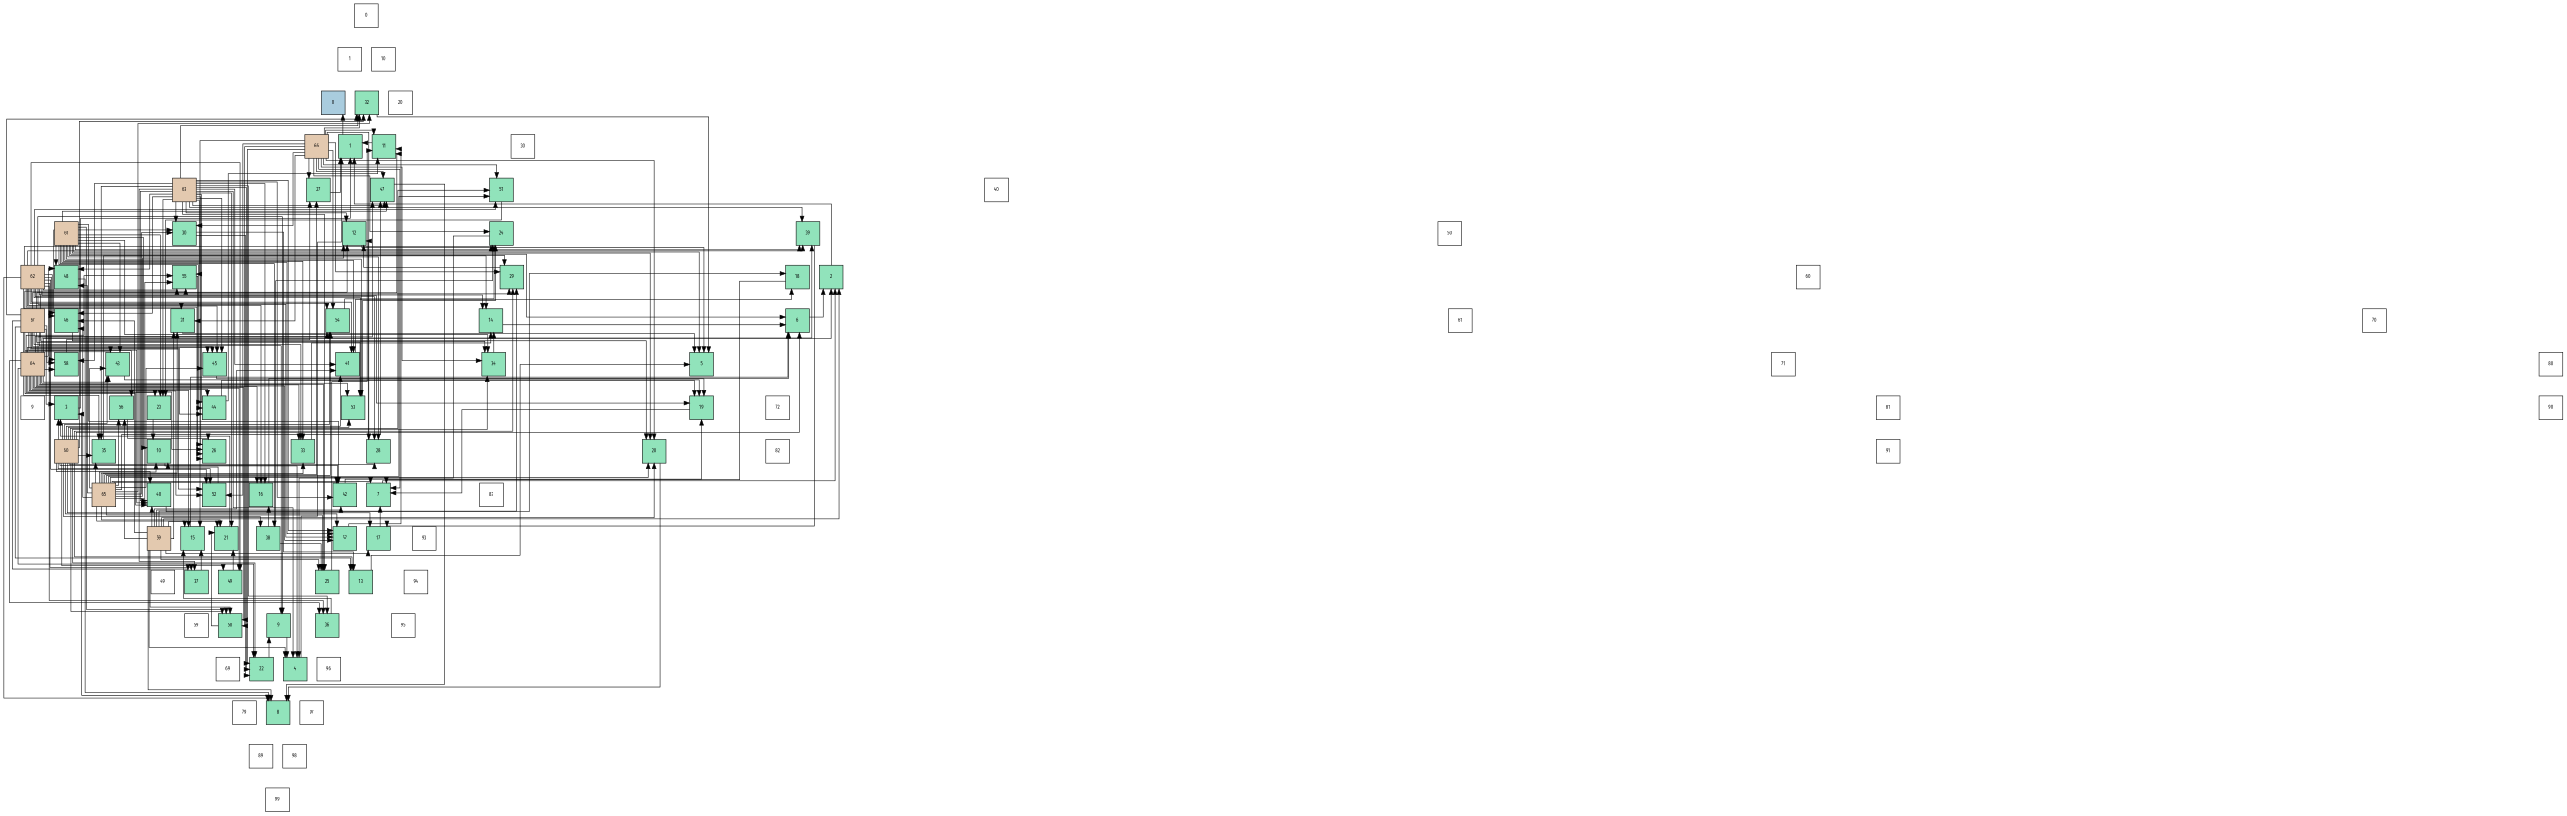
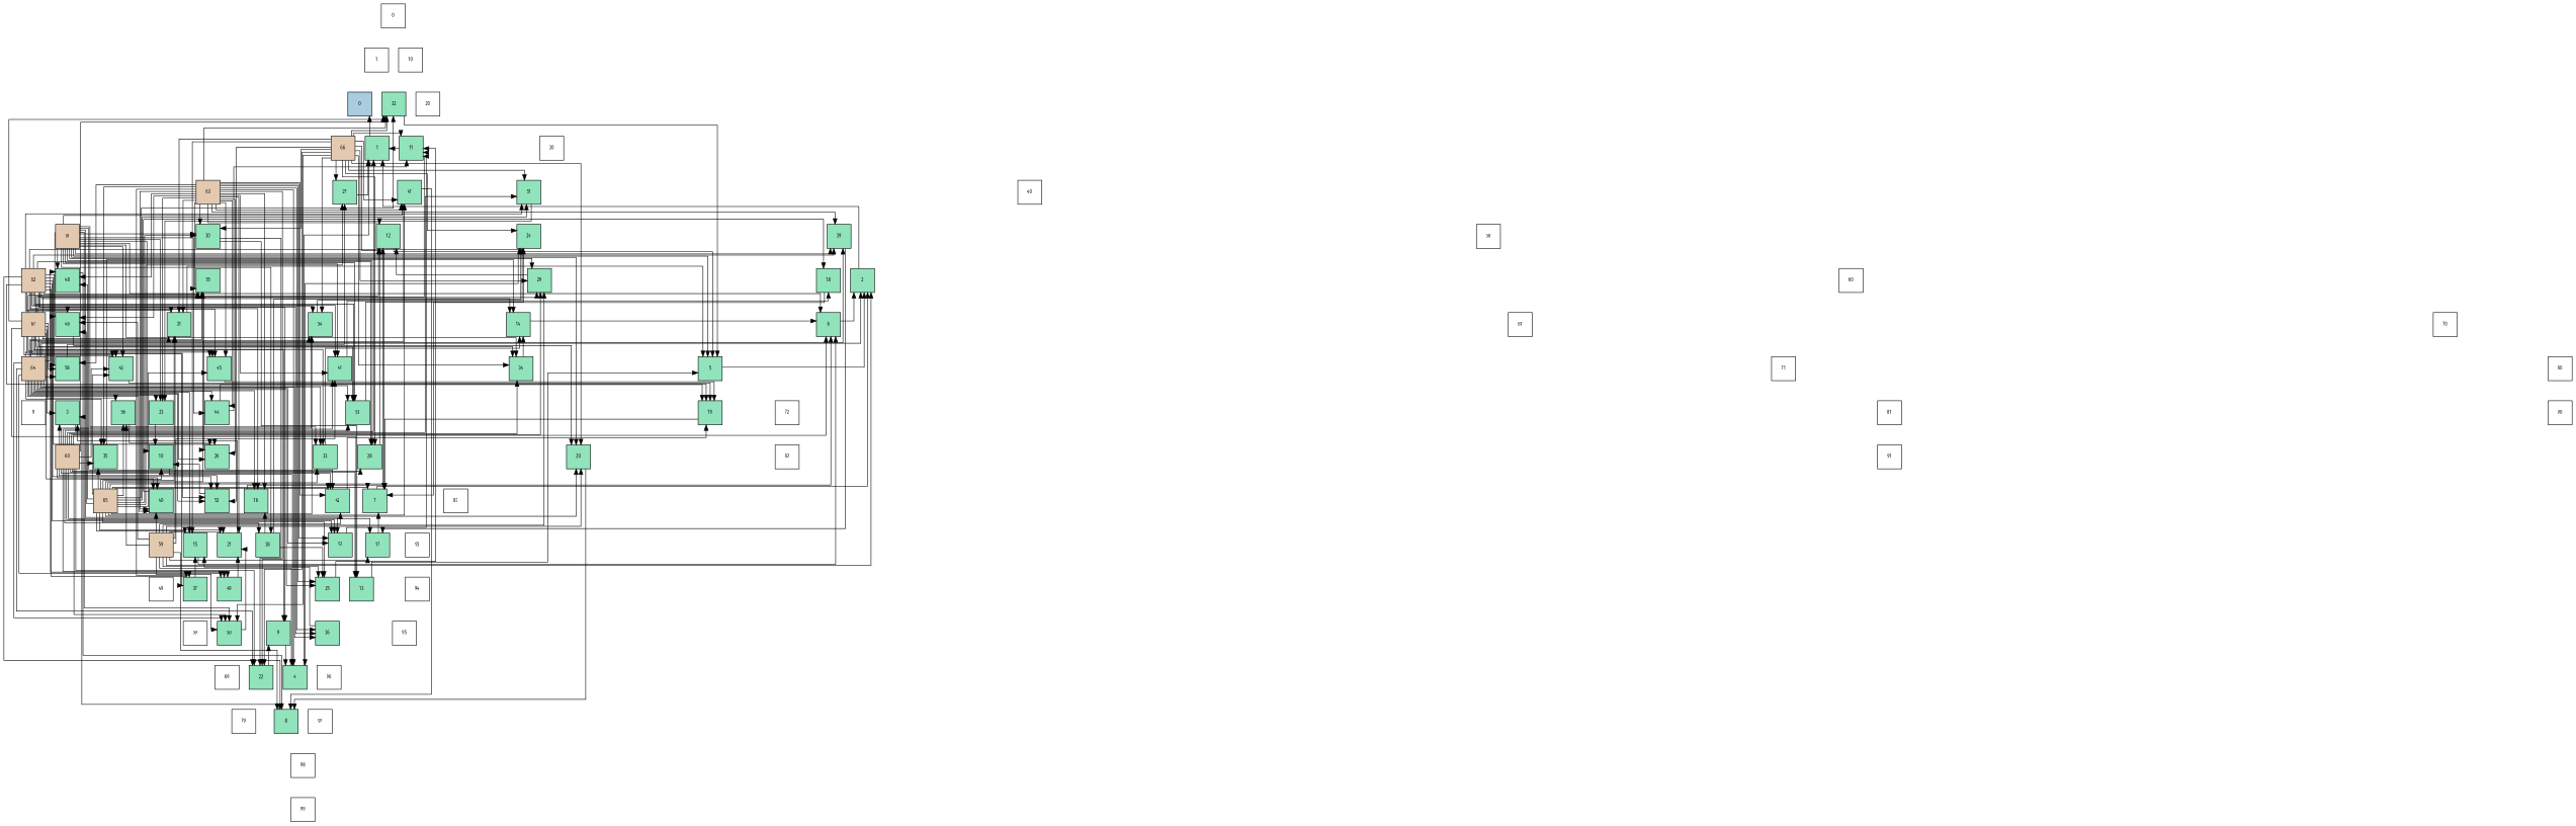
  digraph {
    fontname="Fira Sans"
    rank=same
    rankdir=TB
    splines=ortho
    node [fillcolor="#91e3bb" fixedsize=true fontname="Fira Sans" fontsize=8 shape=square style=filled]
    edge [constraint=false fontname="Fira Sans" style=vis]
    n1 [fillcolor="#ffffff" label=0 width=0.6]
    n2 [fillcolor="#ffffff" label=1 width=0.6]
    n3 [fillcolor="#ffffff" label=10 width=0.6]
    n4 [fillcolor="#a9ccde" label=0 width=0.6]
    n5 [label=32 width=0.6]
    n6 [fillcolor="#ffffff" label=20 width=0.6]
    n7 [fillcolor="#e3c9af" label=66 width=0.6]
    n8 [label=1 width=0.6]
    n9 [label=11 width=0.6]
    n10 [label=5 width=0.6]
    n11 [fillcolor="#e3c9af" label=63 width=0.6]
    n12 [label=27 width=0.6]
    n13 [label=30 width=0.6]
    n14 [label=47 width=0.6]
    n15 [label=31 width=0.6]
    n16 [label=51 width=0.6]
    n17 [label=24 width=0.6]
    n18 [label=29 width=0.6]
    n19 [label=54 width=0.6]
    n20 [label=52 width=0.6]
    n21 [label=15 width=0.6]
    n22 [label=34 width=0.6]
    n23 [label=28 width=0.6]
    n24 [label=50 width=0.6]
    n25 [label=20 width=0.6]
    n26 [label=7 width=0.6]
    n27 [label=22 width=0.6]
    n28 [fillcolor="#e3c9af" label=61 width=0.6]
    n29 [label=48 width=0.6]
    n30 [label=46 width=0.6]
    n31 [label=58 width=0.6]
    n32 [label=12 width=0.6]
    n33 [label=55 width=0.6]
    n34 [label=35 width=0.6]
    n35 [label=45 width=0.6]
    n36 [label=23 width=0.6]
    n37 [label=40 width=0.6]
    n38 [label=39 width=0.6]
    n39 [label=41 width=0.6]
    n40 [label=44 width=0.6]
    n41 [label=26 width=0.6]
    n42 [label=16 width=0.6]
    n43 [label=21 width=0.6]
    n44 [label=37 width=0.6]
    n45 [label=42 width=0.6]
    n46 [label=57 width=0.6]
    n47 [label=25 width=0.6]
    n48 [label=36 width=0.6]
    n49 [label=4 width=0.6]
    n50 [label=13 width=0.6]
    n51 [label=8 width=0.6]
    n52 [label=43 width=0.6]
    n53 [label=18 width=0.6]
    n54 [label=14 width=0.6]
    n55 [label=10 width=0.6]
    n56 [label=6 width=0.6]
    n57 [fillcolor="#ffffff" label=49 width=0.6]
    n58 [label=53 width=0.6]
    n59 [label=19 width=0.6]
    n60 [fillcolor="#ffffff" label=69 width=0.6]
    n61 [fillcolor="#ffffff" label=83 width=0.6]
    n62 [label=2 width=0.6]
    n63 [label=17 width=0.6]
    n64 [label=9 width=0.6]
    n65 [fillcolor="#ffffff" label=79 width=0.6]
    n66 [fillcolor="#e3c9af" label=62 width=0.6]
    n67 [label=33 width=0.6]
    n68 [label=38 width=0.6]
    n69 [label=3 width=0.6]
    n70 [label=56 width=0.6]
    n71 [fillcolor="#e3c9af" label=65 width=0.6]
    n72 [fillcolor="#e3c9af" label=59 width=0.6]
    n73 [label=49 width=0.6]
    n74 [fillcolor="#ffffff" label=59 width=0.6]
    n75 [fillcolor="#ffffff" label=96 width=0.6]
    n76 [fillcolor="#ffffff" label=97 width=0.6]
    n77 [fillcolor="#e3c9af" label=67 width=0.6]
    n78 [fillcolor="#ffffff" label=72 width=0.6]
    n79 [fillcolor="#e3c9af" label=64 width=0.6]
-   n80 [fillcolor="#ffffff" label=89 width=0.6]
    n81 [fillcolor="#ffffff" label=98 width=0.6]
    n82 [fillcolor="#ffffff" label=9 width=0.6]
    n83 [fillcolor="#e3c9af" label=60 width=0.6]
    n84 [fillcolor="#ffffff" label=95 width=0.6]
    n85 [fillcolor="#ffffff" label=61 width=0.6]
    n86 [fillcolor="#ffffff" label=30 width=0.6]
    n87 [fillcolor="#ffffff" label=94 width=0.6]
    n88 [fillcolor="#ffffff" label=40 width=0.6]
    n89 [fillcolor="#ffffff" label=50 width=0.6]
    n90 [fillcolor="#ffffff" label=60 width=0.6]
    n91 [fillcolor="#ffffff" label=70 width=0.6]
    n92 [fillcolor="#ffffff" label=71 width=0.6]
    n93 [fillcolor="#ffffff" label=80 width=0.6]
    n94 [fillcolor="#ffffff" label=81 width=0.6]
    n95 [fillcolor="#ffffff" label=82 width=0.6]
    n96 [fillcolor="#ffffff" label=90 width=0.6]
    n97 [fillcolor="#ffffff" label=91 width=0.6]
    n98 [fillcolor="#ffffff" label=93 width=0.6]
    n99 [fillcolor="#ffffff" label=99 width=0.6]
    n1 -> n2 [constraint=true style=invis]
    n1 -> n3 [constraint=true style=invis]
    n2 -> n4 [constraint=true style=invis]
    n2 -> n5 [constraint=true style=invis]
    n3 -> n5 [constraint=true style=invis]
    n3 -> n6 [constraint=true style=invis]
    n4 -> n7 [constraint=true style=invis]
    n4 -> n8 [constraint=true style=invis]
    n5 -> n8 [constraint=true style=invis]
    n5 -> n9 [constraint=true style=invis]
    n5 -> n10
    n6 -> n9 [constraint=true style=invis]
    n6 -> n86 [constraint=true style=invis]
    n7 -> n5
    n7 -> n9
    n7 -> n11 [constraint=true style=invis]
    n7 -> n12
    n7 -> n12 [constraint=true style=invis]
    n7 -> n13
    n7 -> n14
    n7 -> n15
    n7 -> n16
    n7 -> n17
    n7 -> n18
    n7 -> n19
    n7 -> n20
    n7 -> n21
    n7 -> n22
    n7 -> n23
    n7 -> n24
    n7 -> n25
    n7 -> n26
    n7 -> n27
    n8 -> n4
    n8 -> n12 [constraint=true style=invis]
    n8 -> n14 [constraint=true style=invis]
    n9 -> n8
    n9 -> n14 [constraint=true style=invis]
    n9 -> n16 [constraint=true style=invis]
    n10 -> n59 [constraint=true style=invis]
+   n10 -> n62
    n10 -> n78 [constraint=true style=invis]
    n11 -> n5
    n11 -> n13
    n11 -> n13 [constraint=true style=invis]
    n11 -> n14
+   n11 -> n15
    n11 -> n27
    n11 -> n28 [constraint=true style=invis]
    n11 -> n29
    n11 -> n30
    n11 -> n31
    n11 -> n32
    n11 -> n33
    n11 -> n34
    n11 -> n35
    n11 -> n36
    n11 -> n37
    n11 -> n38
    n11 -> n39
    n11 -> n40
    n11 -> n41
    n11 -> n42
    n11 -> n43
    n11 -> n44
    n11 -> n45
    n11 -> n46
    n11 -> n47
    n11 -> n48
    n11 -> n49
    n12 -> n8
    n12 -> n13 [constraint=true style=invis]
    n12 -> n32 [constraint=true style=invis]
    n13 -> n27
    n13 -> n29 [constraint=true style=invis]
    n13 -> n33 [constraint=true style=invis]
    n13 -> n50
    n14 -> n17 [constraint=true style=invis]
    n14 -> n32 [constraint=true style=invis]
    n14 -> n51
    n15 -> n10
    n15 -> n35 [constraint=true style=invis]
    n15 -> n52 [constraint=true style=invis]
    n16 -> n17 [constraint=true style=invis]
    n16 -> n36
    n16 -> n38 [constraint=true style=invis]
    n17 -> n18 [constraint=true style=invis]
    n17 -> n49
    n17 -> n53 [constraint=true style=invis]
    n18 -> n19 [constraint=true style=invis]
    n18 -> n32
    n18 -> n54 [constraint=true style=invis]
    n19 -> n17
    n19 -> n35 [constraint=true style=invis]
    n19 -> n39 [constraint=true style=invis]
    n20 -> n21 [constraint=true style=invis]
    n20 -> n43 [constraint=true style=invis]
    n20 -> n55
    n21 -> n44 [constraint=true style=invis]
    n21 -> n56
    n21 -> n57 [constraint=true style=invis]
    n22 -> n54
    n22 -> n58 [constraint=true style=invis]
    n22 -> n59 [constraint=true style=invis]
    n23 -> n26 [constraint=true style=invis]
    n23 -> n32
    n23 -> n45 [constraint=true style=invis]
    n24 -> n27 [constraint=true style=invis]
    n24 -> n43
    n24 -> n60 [constraint=true style=invis]
    n25 -> n26 [constraint=true style=invis]
    n25 -> n51
    n25 -> n61 [constraint=true style=invis]
    n26 -> n46 [constraint=true style=invis]
    n26 -> n62
    n26 -> n63 [constraint=true style=invis]
    n27 -> n51 [constraint=true style=invis]
    n27 -> n64
    n27 -> n65 [constraint=true style=invis]
    n28 -> n10
    n28 -> n13
    n28 -> n14
    n28 -> n18
    n28 -> n22
    n28 -> n23
    n28 -> n24
    n28 -> n25
    n28 -> n29
    n28 -> n29 [constraint=true style=invis]
    n28 -> n30
    n28 -> n36
    n28 -> n38
    n28 -> n39
    n28 -> n40
    n28 -> n45
    n28 -> n46
    n28 -> n52
    n28 -> n55
    n28 -> n56
    n28 -> n58
    n28 -> n66 [constraint=true style=invis]
    n28 -> n67
    n28 -> n68
    n29 -> n15 [constraint=true style=invis]
    n29 -> n30 [constraint=true style=invis]
    n29 -> n51
    n30 -> n25
    n30 -> n31 [constraint=true style=invis]
    n30 -> n52 [constraint=true style=invis]
    n31 -> n12
    n31 -> n69 [constraint=true style=invis]
    n31 -> n70 [constraint=true style=invis]
    n32 -> n10
    n32 -> n18 [constraint=true style=invis]
    n32 -> n33 [constraint=true style=invis]
    n33 -> n15 [constraint=true style=invis]
    n33 -> n19 [constraint=true style=invis]
    n33 -> n41
    n34 -> n37 [constraint=true style=invis]
    n34 -> n54
    n34 -> n71 [constraint=true style=invis]
    n35 -> n36 [constraint=true style=invis]
    n35 -> n40 [constraint=true style=invis]
    n35 -> n59
    n36 -> n41 [constraint=true style=invis]
    n36 -> n55
    n36 -> n55 [constraint=true style=invis]
    n37 -> n21 [constraint=true style=invis]
    n37 -> n53
    n37 -> n72 [constraint=true style=invis]
    n38 -> n53 [constraint=true style=invis]
    n38 -> n62 [constraint=true style=invis]
    n38 -> n63
    n39 -> n40 [constraint=true style=invis]
    n39 -> n53
    n39 -> n58 [constraint=true style=invis]
    n40 -> n9
    n40 -> n41 [constraint=true style=invis]
    n40 -> n59
    n40 -> n67 [constraint=true style=invis]
    n41 -> n20 [constraint=true style=invis]
    n41 -> n42 [constraint=true style=invis]
    n42 -> n43 [constraint=true style=invis]
    n42 -> n56
    n42 -> n68 [constraint=true style=invis]
    n43 -> n44 [constraint=true style=invis]
    n43 -> n69
    n43 -> n73 [constraint=true style=invis]
    n44 -> n21
    n44 -> n24 [constraint=true style=invis]
    n44 -> n74 [constraint=true style=invis]
    n45 -> n46 [constraint=true style=invis]
    n45 -> n59
    n45 -> n68 [constraint=true style=invis]
    n46 -> n9
    n46 -> n47 [constraint=true style=invis]
    n46 -> n50 [constraint=true style=invis]
    n47 -> n9
    n47 -> n48 [constraint=true style=invis]
    n47 -> n64 [constraint=true style=invis]
    n48 -> n21
    n48 -> n49 [constraint=true style=invis]
    n48 -> n75 [constraint=true style=invis]
    n49 -> n8
    n49 -> n51 [constraint=true style=invis]
    n49 -> n76 [constraint=true style=invis]
    n50 -> n10
    n50 -> n48 [constraint=true style=invis]
    n50 -> n84 [constraint=true style=invis]
    n51 -> n69
-   n51 -> n80 [constraint=true style=invis]
    n51 -> n81 [constraint=true style=invis]
    n52 -> n36 [constraint=true style=invis]
    n52 -> n59
    n52 -> n70 [constraint=true style=invis]
    n53 -> n26
    n53 -> n54 [constraint=true style=invis]
    n53 -> n56 [constraint=true style=invis]
    n54 -> n22 [constraint=true style=invis]
    n54 -> n39 [constraint=true style=invis]
    n54 -> n56
    n55 -> n20 [constraint=true style=invis]
    n55 -> n37 [constraint=true style=invis]
    n55 -> n49
    n56 -> n10 [constraint=true style=invis]
    n56 -> n22 [constraint=true style=invis]
    n56 -> n62
    n57 -> n74 [constraint=true style=invis]
    n58 -> n17
    n58 -> n23 [constraint=true style=invis]
    n58 -> n67 [constraint=true style=invis]
    n59 -> n23 [constraint=true style=invis]
    n59 -> n25 [constraint=true style=invis]
    n59 -> n26
    n60 -> n65 [constraint=true style=invis]
    n61 -> n63 [constraint=true style=invis]
    n61 -> n98 [constraint=true style=invis]
    n62 -> n8
    n62 -> n56 [constraint=true style=invis]
    n62 -> n85 [constraint=true style=invis]
    n63 -> n26
    n63 -> n50 [constraint=true style=invis]
    n63 -> n87 [constraint=true style=invis]
    n64 -> n27 [constraint=true style=invis]
    n64 -> n49
    n64 -> n49 [constraint=true style=invis]
-   n65 -> n80 [constraint=true style=invis]
    n66 -> n15
    n66 -> n16
    n66 -> n17
    n66 -> n19
    n66 -> n20
    n66 -> n23
    n66 -> n30
    n66 -> n30 [constraint=true style=invis]
    n66 -> n31
    n66 -> n33
    n66 -> n35
    n66 -> n38
    n66 -> n39
    n66 -> n41
    n66 -> n42
    n66 -> n44
    n66 -> n46
    n66 -> n48
    n66 -> n51
    n66 -> n54
    n66 -> n58
    n66 -> n59
    n66 -> n64
    n66 -> n73
    n66 -> n77 [constraint=true style=invis]
    n67 -> n42 [constraint=true style=invis]
    n67 -> n45 [constraint=true style=invis]
    n67 -> n54
    n68 -> n17
    n68 -> n42
    n68 -> n47
    n68 -> n47 [constraint=true style=invis]
    n68 -> n73 [constraint=true style=invis]
    n69 -> n8
    n69 -> n34 [constraint=true style=invis]
    n69 -> n83 [constraint=true style=invis]
    n70 -> n34 [constraint=true style=invis]
    n70 -> n41
    n70 -> n55 [constraint=true style=invis]
    n71 -> n5
    n71 -> n12
    n71 -> n13
    n71 -> n14
    n71 -> n15
    n71 -> n16
    n71 -> n19
    n71 -> n21
    n71 -> n25
    n71 -> n26
    n71 -> n29
    n71 -> n30
    n71 -> n32
    n71 -> n33
    n71 -> n34
    n71 -> n35
    n71 -> n43
    n71 -> n45
    n71 -> n47
    n71 -> n52
    n71 -> n55
    n71 -> n67
    n71 -> n70
    n71 -> n72 [constraint=true style=invis]
    n72 -> n15
    n72 -> n18
    n72 -> n24
    n72 -> n25
    n72 -> n30
    n72 -> n37
    n72 -> n39
    n72 -> n43
    n72 -> n45
    n72 -> n47
    n72 -> n49
    n72 -> n51
    n72 -> n57 [constraint=true style=invis]
    n72 -> n62
    n72 -> n63
    n72 -> n70
    n73 -> n24 [constraint=true style=invis]
    n73 -> n43
    n73 -> n64 [constraint=true style=invis]
    n74 -> n60 [constraint=true style=invis]
    n75 -> n76 [constraint=true style=invis]
    n76 -> n81 [constraint=true style=invis]
    n77 -> n5
    n77 -> n9
    n77 -> n18
    n77 -> n20
    n77 -> n22
    n77 -> n31
    n77 -> n31 [constraint=true style=invis]
    n77 -> n32
    n77 -> n33
    n77 -> n35
    n77 -> n37
-   n77 -> n40
+   n77 -> n15
    n77 -> n44
    n77 -> n50
    n77 -> n52
    n77 -> n58
    n77 -> n64
    n77 -> n67
    n77 -> n69
    n77 -> n70
    n77 -> n79 [constraint=true style=invis]
    n78 -> n25 [constraint=true style=invis]
    n78 -> n95 [constraint=true style=invis]
    n79 -> n14
    n79 -> n19
    n79 -> n20
    n79 -> n21
    n79 -> n24
    n79 -> n27
    n79 -> n29
    n79 -> n31
    n79 -> n33
    n79 -> n34
    n79 -> n35
    n79 -> n36
    n79 -> n37
    n79 -> n38
    n79 -> n40
    n79 -> n41
    n79 -> n42
    n79 -> n46
    n79 -> n47
    n79 -> n48
    n79 -> n52
    n79 -> n58
    n79 -> n62
    n79 -> n67
    n79 -> n69 [constraint=true style=invis]
    n79 -> n73
    n79 -> n82 [constraint=true style=invis]
-   n80 -> n99 [constraint=true style=invis]
    n81 -> n99 [constraint=true style=invis]
    n82 -> n83 [constraint=true style=invis]
    n83 -> n5
    n83 -> n16
    n83 -> n18
    n83 -> n19
    n83 -> n20
    n83 -> n22
    n83 -> n23
    n83 -> n24
    n83 -> n27
    n83 -> n34
    n83 -> n37
    n83 -> n39
    n83 -> n45
    n83 -> n46
    n83 -> n50
    n83 -> n52
    n83 -> n56
    n83 -> n58
    n83 -> n63
    n83 -> n68
    n83 -> n69
    n83 -> n71 [constraint=true style=invis]
    n83 -> n73
    n84 -> n75 [constraint=true style=invis]
    n85 -> n10 [constraint=true style=invis]
    n85 -> n92 [constraint=true style=invis]
    n86 -> n16 [constraint=true style=invis]
    n86 -> n88 [constraint=true style=invis]
    n87 -> n84 [constraint=true style=invis]
    n88 -> n38 [constraint=true style=invis]
    n88 -> n89 [constraint=true style=invis]
    n89 -> n62 [constraint=true style=invis]
    n89 -> n90 [constraint=true style=invis]
    n90 -> n85 [constraint=true style=invis]
    n90 -> n91 [constraint=true style=invis]
    n91 -> n92 [constraint=true style=invis]
    n91 -> n93 [constraint=true style=invis]
    n92 -> n78 [constraint=true style=invis]
    n92 -> n94 [constraint=true style=invis]
    n93 -> n94 [constraint=true style=invis]
    n93 -> n96 [constraint=true style=invis]
    n94 -> n95 [constraint=true style=invis]
    n94 -> n97 [constraint=true style=invis]
    n95 -> n61 [constraint=true style=invis]
    n96 -> n97 [constraint=true style=invis]
    n98 -> n87 [constraint=true style=invis]
  }
